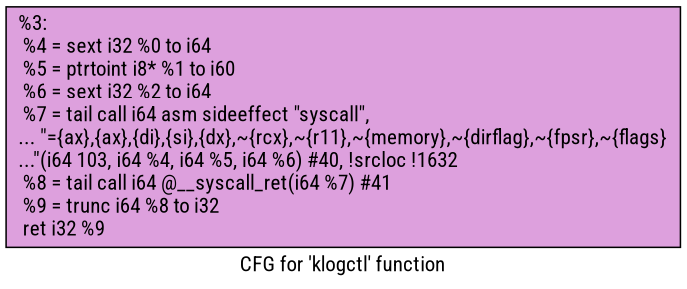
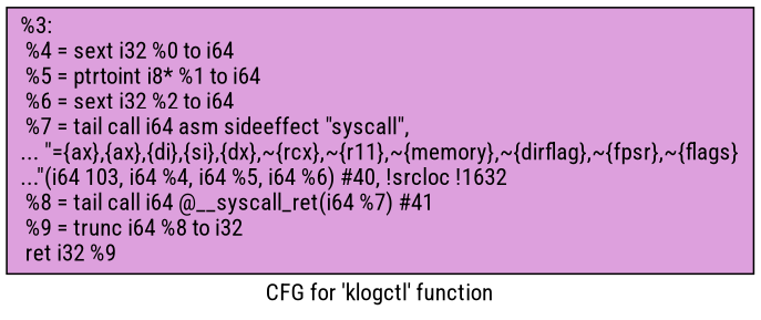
  digraph {
    label="CFG for 'klogctl' function"
    rankdir=LR
    fontname="Roboto Condensed"
-   n1 [label="{%3:\l  %4 = sext i32 %0 to i64\l  %5 = ptrtoint i8* %1 to i60\l  %6 = sext i32 %2 to i64\l  %7 = tail call i64 asm sideeffect \"syscall\",\l... \"=\{ax\},\{ax\},\{di\},\{si\},\{dx\},~\{rcx\},~\{r11\},~\{memory\},~\{dirflag\},~\{fpsr\},~\{flags\}\l...\"(i64 103, i64 %4, i64 %5, i64 %6) #40, !srcloc !1632\l  %8 = tail call i64 @__syscall_ret(i64 %7) #41\l  %9 = trunc i64 %8 to i32\l  ret i32 %9\l}" shape=record style=filled fillcolor=plum fontname="Roboto Condensed"]
+   n1 [label="{%3:\l  %4 = sext i32 %0 to i64\l  %5 = ptrtoint i8* %1 to i64\l  %6 = sext i32 %2 to i64\l  %7 = tail call i64 asm sideeffect \"syscall\",\l... \"=\{ax\},\{ax\},\{di\},\{si\},\{dx\},~\{rcx\},~\{r11\},~\{memory\},~\{dirflag\},~\{fpsr\},~\{flags\}\l...\"(i64 103, i64 %4, i64 %5, i64 %6) #40, !srcloc !1632\l  %8 = tail call i64 @__syscall_ret(i64 %7) #41\l  %9 = trunc i64 %8 to i32\l  ret i32 %9\l}" shape=record style=filled fillcolor=plum fontname="Roboto Condensed"]
  }
